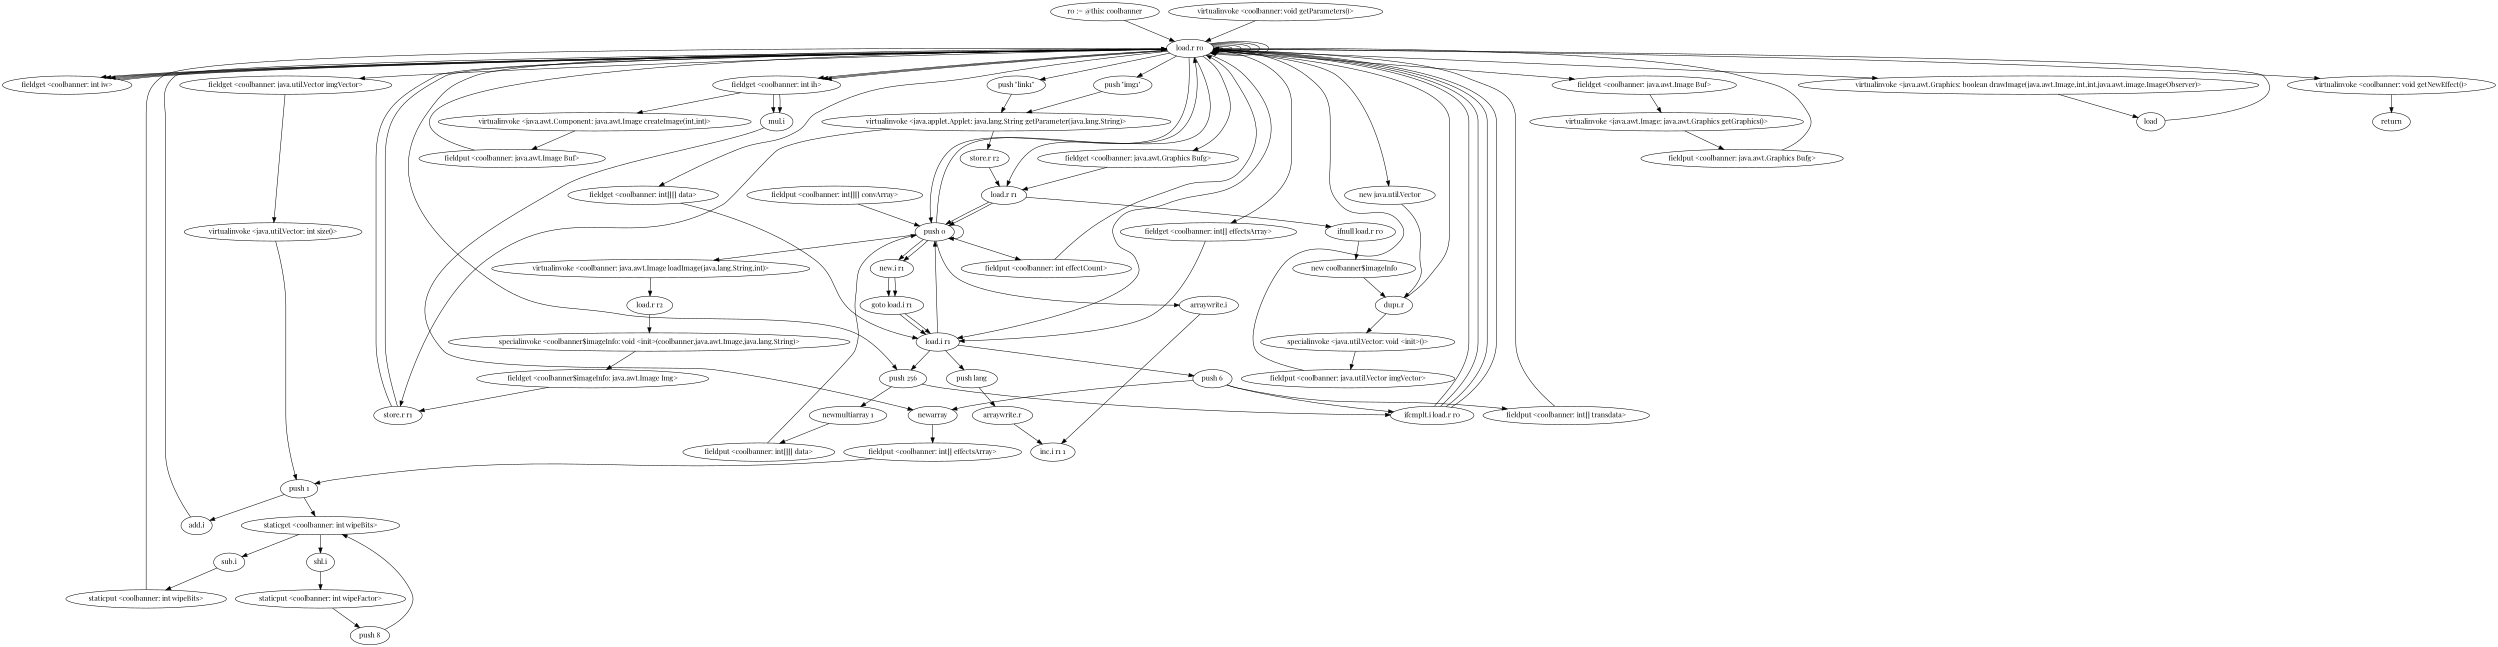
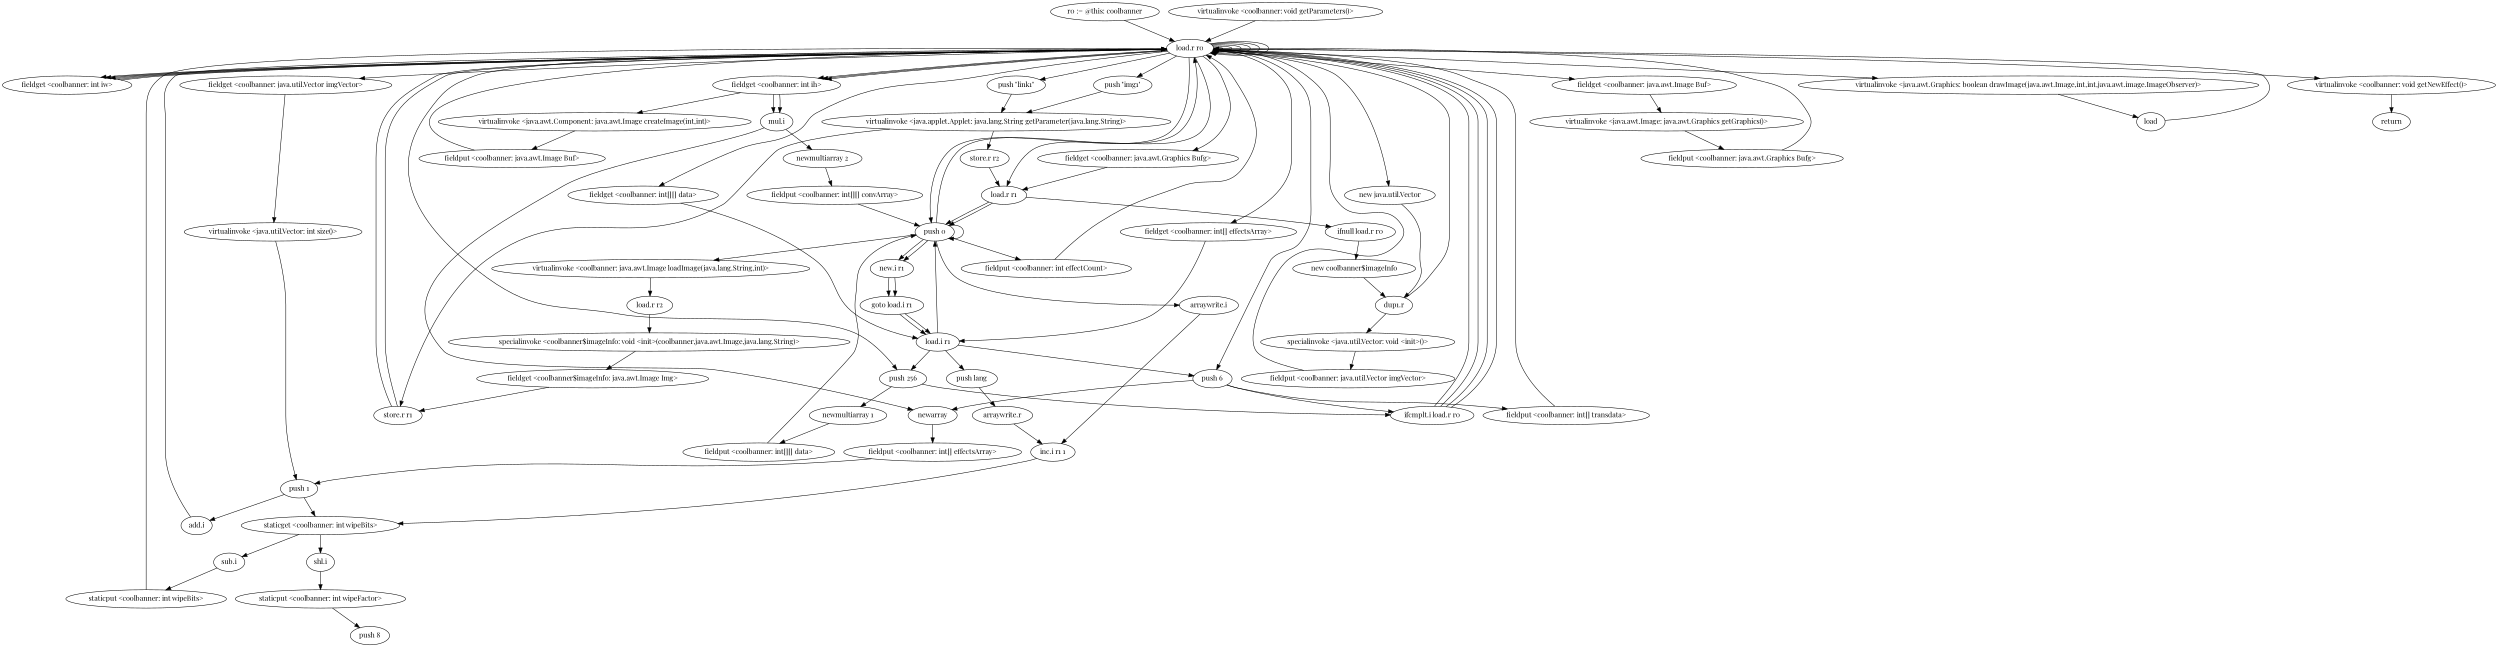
  digraph {
    fontname="Playfair Display"
    node [fontname="Playfair Display"]
    edge [fontname="Playfair Display"]
    "r0 := @this: coolbanner"
    "load.r r0"
    "fieldget <coolbanner: int iw>"
    "fieldget <coolbanner: int ih>"
    "fieldget <coolbanner: java.awt.Image Buf>"
    "push \"img1\""
    "push \"link1\""
    "load.r r1"
    "push 0"
    "fieldget <coolbanner: java.awt.Graphics Bufg>"
    "virtualinvoke <java.awt.Graphics: boolean drawImage(java.awt.Image,int,int,java.awt.image.ImageObserver)>"
    "new java.util.Vector"
    "push 6"
    "push 256"
    "fieldget <coolbanner: java.util.Vector imgVector>"
    "virtualinvoke <coolbanner: void getNewEffect()>"
    "fieldget <coolbanner: int[] effectsArray>"
    "fieldget <coolbanner: int[][] data>"
    "virtualinvoke <java.awt.Component: java.awt.Image createImage(int,int)>"
    "mul.i"
    "virtualinvoke <java.awt.Image: java.awt.Graphics getGraphics()>"
    "virtualinvoke <java.applet.Applet: java.lang.String getParameter(java.lang.String)>"
    "ifnull load.r r0"
    "virtualinvoke <coolbanner: java.awt.Image loadImage(java.lang.String,int)>"
    n25 [label="new.i r1"]
    "fieldput <coolbanner: int effectCount>"
    "arraywrite.i"
    n28 [label=load]
    "dup1.r"
    newarray
    "ifcmplt.i load.r r0"
    "fieldput <coolbanner: int[] transdata>"
    "newmultiarray 1"
    "virtualinvoke <coolbanner: void getParameters()>"
    "virtualinvoke <java.util.Vector: int size()>"
    return
    "load.i r1"
    "fieldput <coolbanner: java.awt.Image Buf>"
+   "newmultiarray 2"
    "fieldput <coolbanner: java.awt.Graphics Bufg>"
    "store.r r1"
    "store.r r2"
    "new coolbanner$imageInfo"
    "specialinvoke <java.util.Vector: void <init>()>"
    "fieldput <coolbanner: java.util.Vector imgVector>"
    "load.r r2"
    "goto load.i r1"
    "inc.i r1 1"
    "specialinvoke <coolbanner$imageInfo: void <init>(coolbanner,java.awt.Image,java.lang.String)>"
    "fieldget <coolbanner$imageInfo: java.awt.Image Img>"
    "fieldput <coolbanner: int[] effectsArray>"
    "push 1"
    "staticget <coolbanner: int wipeBits>"
    "add.i"
    "shl.i"
    "sub.i"
    "staticput <coolbanner: int wipeFactor>"
    "staticput <coolbanner: int wipeBits>"
    "push 8"
    "fieldput <coolbanner: int[][] data>"
    n61 [label="push lang"]
    "arraywrite.r"
    "fieldput <coolbanner: int[][] convArray>"
    "r0 := @this: coolbanner" -> "load.r r0"
    "load.r r0" -> "load.r r0"
    "load.r r0" -> "load.r r0"
    "load.r r0" -> "load.r r0"
    "load.r r0" -> "load.r r0"
    "load.r r0" -> "load.r r0"
    "load.r r0" -> "load.r r0"
    "load.r r0" -> "fieldget <coolbanner: int iw>"
    "load.r r0" -> "fieldget <coolbanner: int iw>"
    "load.r r0" -> "fieldget <coolbanner: int iw>"
    "load.r r0" -> "fieldget <coolbanner: int ih>"
    "load.r r0" -> "fieldget <coolbanner: int ih>"
    "load.r r0" -> "fieldget <coolbanner: int ih>"
    "load.r r0" -> "fieldget <coolbanner: java.awt.Image Buf>"
    "load.r r0" -> "push \"img1\""
    "load.r r0" -> "push \"link1\""
    "load.r r0" -> "load.r r1"
    "load.r r0" -> "push 0"
    "load.r r0" -> "fieldget <coolbanner: java.awt.Graphics Bufg>"
    "load.r r0" -> "virtualinvoke <java.awt.Graphics: boolean drawImage(java.awt.Image,int,int,java.awt.image.ImageObserver)>"
    "load.r r0" -> "new java.util.Vector"
-   "load.r r0" -> "load.i r1"
+   "load.r r0" -> "push 6"
    "load.r r0" -> "push 256"
    "load.r r0" -> "fieldget <coolbanner: java.util.Vector imgVector>"
    "load.r r0" -> "virtualinvoke <coolbanner: void getNewEffect()>"
    "load.r r0" -> "fieldget <coolbanner: int[] effectsArray>"
    "load.r r0" -> "fieldget <coolbanner: int[][] data>"
    "fieldget <coolbanner: int iw>" -> "load.r r0"
    "fieldget <coolbanner: int iw>" -> "load.r r0"
    "fieldget <coolbanner: int iw>" -> "load.r r0"
    "fieldget <coolbanner: int ih>" -> "virtualinvoke <java.awt.Component: java.awt.Image createImage(int,int)>"
    "fieldget <coolbanner: int ih>" -> "mul.i"
    "fieldget <coolbanner: int ih>" -> "mul.i"
    "fieldget <coolbanner: java.awt.Image Buf>" -> "virtualinvoke <java.awt.Image: java.awt.Graphics getGraphics()>"
    "push \"img1\"" -> "virtualinvoke <java.applet.Applet: java.lang.String getParameter(java.lang.String)>"
    "push \"link1\"" -> "virtualinvoke <java.applet.Applet: java.lang.String getParameter(java.lang.String)>"
    "load.r r1" -> "push 0"
    "load.r r1" -> "push 0"
    "load.r r1" -> "ifnull load.r r0"
    "push 0" -> "load.r r0"
    "push 0" -> "push 0"
    "push 0" -> "virtualinvoke <coolbanner: java.awt.Image loadImage(java.lang.String,int)>"
    "push 0" -> n25
    "push 0" -> n25
    "push 0" -> "fieldput <coolbanner: int effectCount>"
    "push 0" -> "arraywrite.i"
    "fieldget <coolbanner: java.awt.Graphics Bufg>" -> "load.r r1"
    "virtualinvoke <java.awt.Graphics: boolean drawImage(java.awt.Image,int,int,java.awt.image.ImageObserver)>" -> n28
    "new java.util.Vector" -> "dup1.r"
    "push 6" -> newarray
    "push 6" -> "ifcmplt.i load.r r0"
    "push 6" -> "fieldput <coolbanner: int[] transdata>"
    "push 256" -> "ifcmplt.i load.r r0"
    "push 256" -> "newmultiarray 1"
    "fieldget <coolbanner: java.util.Vector imgVector>" -> "virtualinvoke <java.util.Vector: int size()>"
    "virtualinvoke <coolbanner: void getNewEffect()>" -> return
    "fieldget <coolbanner: int[] effectsArray>" -> "load.i r1"
    "fieldget <coolbanner: int[][] data>" -> "load.i r1"
    "virtualinvoke <java.awt.Component: java.awt.Image createImage(int,int)>" -> "fieldput <coolbanner: java.awt.Image Buf>"
    "mul.i" -> newarray
+   "mul.i" -> "newmultiarray 2"
    "virtualinvoke <java.awt.Image: java.awt.Graphics getGraphics()>" -> "fieldput <coolbanner: java.awt.Graphics Bufg>"
    "virtualinvoke <java.applet.Applet: java.lang.String getParameter(java.lang.String)>" -> "store.r r1"
    "virtualinvoke <java.applet.Applet: java.lang.String getParameter(java.lang.String)>" -> "store.r r2"
    "ifnull load.r r0" -> "new coolbanner$imageInfo"
    "virtualinvoke <coolbanner: java.awt.Image loadImage(java.lang.String,int)>" -> "load.r r2"
    n25 -> "goto load.i r1"
    n25 -> "goto load.i r1"
    "fieldput <coolbanner: int effectCount>" -> "load.r r0"
    "arraywrite.i" -> "inc.i r1 1"
    n28 -> "load.r r0"
    "dup1.r" -> "load.r r0"
    "dup1.r" -> "specialinvoke <java.util.Vector: void <init>()>"
    newarray -> "fieldput <coolbanner: int[] effectsArray>"
    "ifcmplt.i load.r r0" -> "load.r r0"
    "ifcmplt.i load.r r0" -> "load.r r0"
    "ifcmplt.i load.r r0" -> "load.r r0"
    "ifcmplt.i load.r r0" -> "load.r r0"
    "fieldput <coolbanner: int[] transdata>" -> "load.r r0"
    "newmultiarray 1" -> "fieldput <coolbanner: int[][] data>"
    "virtualinvoke <coolbanner: void getParameters()>" -> "load.r r0"
    "virtualinvoke <java.util.Vector: int size()>" -> "push 1"
    "load.i r1" -> "push 0"
    "load.i r1" -> "push 6"
    "load.i r1" -> "push 256"
    "load.i r1" -> n61
    "fieldput <coolbanner: java.awt.Image Buf>" -> "load.r r0"
+   "newmultiarray 2" -> "fieldput <coolbanner: int[][] convArray>"
    "fieldput <coolbanner: java.awt.Graphics Bufg>" -> "load.r r0"
    "store.r r1" -> "load.r r0"
    "store.r r1" -> "load.r r0"
    "store.r r2" -> "load.r r1"
    "new coolbanner$imageInfo" -> "dup1.r"
    "specialinvoke <java.util.Vector: void <init>()>" -> "fieldput <coolbanner: java.util.Vector imgVector>"
    "fieldput <coolbanner: java.util.Vector imgVector>" -> "load.r r0"
    "load.r r2" -> "specialinvoke <coolbanner$imageInfo: void <init>(coolbanner,java.awt.Image,java.lang.String)>"
    "goto load.i r1" -> "load.i r1"
    "goto load.i r1" -> "load.i r1"
    "specialinvoke <coolbanner$imageInfo: void <init>(coolbanner,java.awt.Image,java.lang.String)>" -> "fieldget <coolbanner$imageInfo: java.awt.Image Img>"
    "fieldget <coolbanner$imageInfo: java.awt.Image Img>" -> "store.r r1"
    "fieldput <coolbanner: int[] effectsArray>" -> "push 1"
    "push 1" -> "staticget <coolbanner: int wipeBits>"
    "push 1" -> "add.i"
    "staticget <coolbanner: int wipeBits>" -> "shl.i"
    "staticget <coolbanner: int wipeBits>" -> "sub.i"
    "add.i" -> "load.r r0"
    "shl.i" -> "staticput <coolbanner: int wipeFactor>"
    "sub.i" -> "staticput <coolbanner: int wipeBits>"
    "staticput <coolbanner: int wipeFactor>" -> "push 8"
    "staticput <coolbanner: int wipeBits>" -> "load.r r0"
-   "push 8" -> "staticget <coolbanner: int wipeBits>"
+   "inc.i r1 1" -> "staticget <coolbanner: int wipeBits>"
    "fieldput <coolbanner: int[][] data>" -> "push 0"
    n61 -> "arraywrite.r"
    "arraywrite.r" -> "inc.i r1 1"
    "fieldput <coolbanner: int[][] convArray>" -> "push 0"
  }
